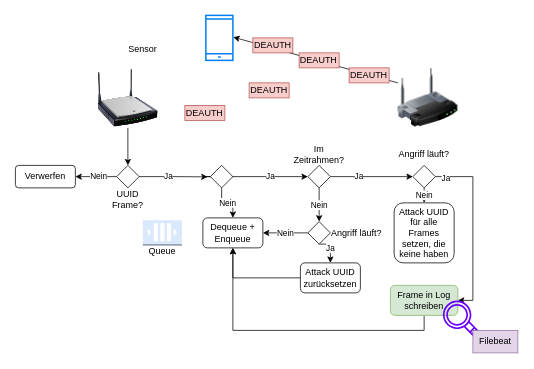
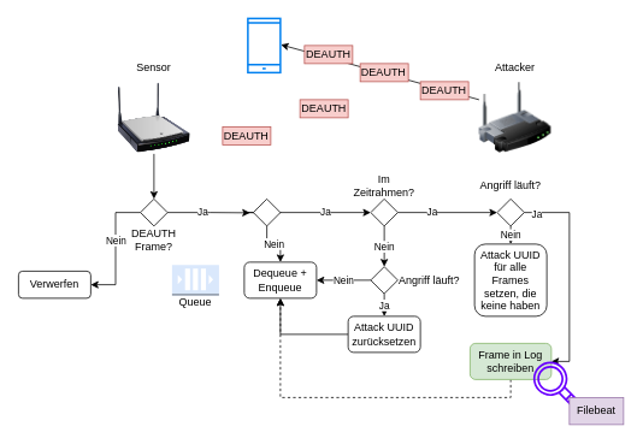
  <mxCell id="0" />
  <mxCell id="1" parent="0" />
  <mxCell id="2" style="edgeStyle=orthogonalEdgeStyle;rounded=0;orthogonalLoop=1;jettySize=auto;html=1;exitX=0.5;exitY=1;exitDx=0;exitDy=0;entryX=0.5;entryY=0;entryDx=0;entryDy=0;" parent="1" source="3" target="13" edge="1"><mxGeometry relative="1" as="geometry" /></mxCell>
  <mxCell id="3" value="" style="image;html=1;image=img/lib/clip_art/networking/Wireless_Router_N_128x128.png" parent="1" vertex="1"><mxGeometry x="130" y="90" width="80" height="80" as="geometry" /></mxCell>
  <mxCell id="4" style="rounded=0;orthogonalLoop=1;jettySize=auto;html=1;exitX=0;exitY=0.25;exitDx=0;exitDy=0;entryX=1.014;entryY=0.484;entryDx=0;entryDy=0;entryPerimeter=0;" parent="1" source="5" target="43" edge="1"><mxGeometry relative="1" as="geometry" /></mxCell>
  <mxCell id="5" value="" style="image;html=1;image=img/lib/clip_art/networking/Wireless_Router_128x128.png" parent="1" vertex="1"><mxGeometry x="530" y="90" width="80" height="80" as="geometry" /></mxCell>
  <mxCell id="6" value="DEAUTH" style="rounded=0;whiteSpace=wrap;html=1;fillColor=#f8cecc;strokeColor=#b85450;" parent="1" vertex="1"><mxGeometry x="465" y="90" width="53.33" height="20" as="geometry" /></mxCell>
  <mxCell id="7" value="DEAUTH" style="rounded=0;whiteSpace=wrap;html=1;fillColor=#f8cecc;strokeColor=#b85450;" parent="1" vertex="1"><mxGeometry x="398.34" y="70" width="53.33" height="20" as="geometry" /></mxCell>
  <mxCell id="8" value="DEAUTH" style="rounded=0;whiteSpace=wrap;html=1;fillColor=#f8cecc;strokeColor=#b85450;" parent="1" vertex="1"><mxGeometry x="336.67" y="50" width="53.33" height="20" as="geometry" /></mxCell>
- <mxCell id="9" value="Sensor" style="text;html=1;strokeColor=none;fillColor=none;align=center;verticalAlign=middle;whiteSpace=wrap;rounded=0;" parent="1" vertex="1"><mxGeometry x="160" y="50" width="60" height="30" as="geometry" /></mxCell>
+ <mxCell id="9" value="Sensor" style="text;html=1;strokeColor=none;fillColor=none;align=center;verticalAlign=middle;whiteSpace=wrap;rounded=0;" parent="1" vertex="1"><mxGeometry x="140" y="60" width="60" height="30" as="geometry" /></mxCell>
+ <mxCell id="10" value="Attacker" style="text;html=1;strokeColor=none;fillColor=none;align=center;verticalAlign=middle;whiteSpace=wrap;rounded=0;" parent="1" vertex="1"><mxGeometry x="540" y="60" width="60" height="30" as="geometry" /></mxCell>
  <mxCell id="11" value="Nein" style="edgeStyle=orthogonalEdgeStyle;rounded=0;orthogonalLoop=1;jettySize=auto;html=1;exitX=0;exitY=0.5;exitDx=0;exitDy=0;entryX=1;entryY=0.5;entryDx=0;entryDy=0;" parent="1" source="13" target="14" edge="1"><mxGeometry x="-0.143" relative="1" as="geometry"><mxPoint as="offset" /></mxGeometry></mxCell>
  <mxCell id="12" value="Ja" style="edgeStyle=orthogonalEdgeStyle;rounded=0;orthogonalLoop=1;jettySize=auto;html=1;exitX=1;exitY=0.5;exitDx=0;exitDy=0;entryX=-0.122;entryY=0.511;entryDx=0;entryDy=0;entryPerimeter=0;" parent="1" source="13" target="17" edge="1"><mxGeometry x="-0.143" relative="1" as="geometry"><mxPoint x="220" y="235" as="targetPoint" /><mxPoint as="offset" /></mxGeometry></mxCell>
  <mxCell id="13" value="" style="rhombus;" parent="1" vertex="1"><mxGeometry x="155" y="220" width="30" height="30" as="geometry" /></mxCell>
- <mxCell id="14" value="Verwerfen" style="rounded=1;whiteSpace=wrap;html=1;" parent="1" vertex="1"><mxGeometry x="20" y="220" width="80" height="30" as="geometry" /></mxCell>
+ <mxCell id="14" value="Verwerfen" style="rounded=1;whiteSpace=wrap;html=1;" parent="1" vertex="1"><mxGeometry x="20" y="300" width="80" height="30" as="geometry" /></mxCell>
  <mxCell id="15" value="Ja" style="edgeStyle=orthogonalEdgeStyle;rounded=0;orthogonalLoop=1;jettySize=auto;html=1;exitX=1;exitY=0.5;exitDx=0;exitDy=0;entryX=0;entryY=0.5;entryDx=0;entryDy=0;" parent="1" source="17" target="21" edge="1"><mxGeometry x="0.444" relative="1" as="geometry"><Array as="points"><mxPoint x="270" y="235" /><mxPoint x="270" y="235" /></Array><mxPoint as="offset" /></mxGeometry></mxCell>
  <mxCell id="16" value="Nein" style="edgeStyle=orthogonalEdgeStyle;rounded=0;orthogonalLoop=1;jettySize=auto;html=1;exitX=0.5;exitY=1;exitDx=0;exitDy=0;entryX=0.5;entryY=0;entryDx=0;entryDy=0;" parent="1" source="17" target="28" edge="1"><mxGeometry relative="1" as="geometry" /></mxCell>
  <mxCell id="17" value="" style="rhombus;" parent="1" vertex="1"><mxGeometry x="280" y="220" width="30" height="30" as="geometry" /></mxCell>
  <mxCell id="18" style="edgeStyle=orthogonalEdgeStyle;rounded=0;orthogonalLoop=1;jettySize=auto;html=1;exitX=1;exitY=0.5;exitDx=0;exitDy=0;entryX=0;entryY=0.5;entryDx=0;entryDy=0;" parent="1" source="21" target="26" edge="1"><mxGeometry relative="1" as="geometry" /></mxCell>
  <mxCell id="19" value="Ja" style="edgeLabel;html=1;align=center;verticalAlign=middle;resizable=0;points=[];" parent="18" vertex="1" connectable="0"><mxGeometry x="-0.332" y="2" relative="1" as="geometry"><mxPoint as="offset" /></mxGeometry></mxCell>
  <mxCell id="20" value="Nein" style="edgeStyle=orthogonalEdgeStyle;rounded=0;orthogonalLoop=1;jettySize=auto;html=1;exitX=0.5;exitY=1;exitDx=0;exitDy=0;entryX=0.5;entryY=0;entryDx=0;entryDy=0;" parent="1" source="21" target="33" edge="1"><mxGeometry relative="1" as="geometry" /></mxCell>
  <mxCell id="21" value="" style="rhombus;" parent="1" vertex="1"><mxGeometry x="410" y="220" width="30" height="30" as="geometry" /></mxCell>
  <mxCell id="22" value="Im Zeitrahmen?" style="text;html=1;strokeColor=none;fillColor=none;align=center;verticalAlign=middle;whiteSpace=wrap;rounded=0;" parent="1" vertex="1"><mxGeometry x="390" y="190" width="70" height="30" as="geometry" /></mxCell>
  <mxCell id="23" value="Nein" style="edgeStyle=orthogonalEdgeStyle;rounded=0;orthogonalLoop=1;jettySize=auto;html=1;exitX=0.5;exitY=1;exitDx=0;exitDy=0;entryX=0.5;entryY=0;entryDx=0;entryDy=0;" parent="1" source="26" target="37" edge="1"><mxGeometry relative="1" as="geometry" /></mxCell>
  <mxCell id="24" style="edgeStyle=orthogonalEdgeStyle;rounded=0;orthogonalLoop=1;jettySize=auto;html=1;exitX=1;exitY=0.5;exitDx=0;exitDy=0;entryX=1;entryY=0.5;entryDx=0;entryDy=0;" parent="1" source="26" target="39" edge="1"><mxGeometry relative="1" as="geometry" /></mxCell>
  <mxCell id="25" value="Ja" style="edgeLabel;html=1;align=center;verticalAlign=middle;resizable=0;points=[];" parent="24" vertex="1" connectable="0"><mxGeometry x="-0.886" y="-1" relative="1" as="geometry"><mxPoint as="offset" /></mxGeometry></mxCell>
  <mxCell id="26" value="" style="rhombus;" parent="1" vertex="1"><mxGeometry x="550" y="220" width="30" height="30" as="geometry" /></mxCell>
  <mxCell id="27" value="Angriff läuft?" style="text;html=1;strokeColor=none;fillColor=none;align=center;verticalAlign=middle;whiteSpace=wrap;rounded=0;" parent="1" vertex="1"><mxGeometry x="530" y="190" width="70" height="30" as="geometry" /></mxCell>
  <mxCell id="28" value="Dequeue + Enqueue" style="rounded=1;whiteSpace=wrap;html=1;" parent="1" vertex="1"><mxGeometry x="270" y="290" width="80" height="40" as="geometry" /></mxCell>
  <mxCell id="29" value="" style="outlineConnect=0;dashed=0;verticalLabelPosition=bottom;verticalAlign=top;align=center;html=1;shape=mxgraph.aws3.queue;fillColor=#dae8fc;strokeColor=#6c8ebf;" parent="1" vertex="1"><mxGeometry x="190" y="293" width="52.06" height="34" as="geometry" /></mxCell>
  <mxCell id="30" value="Queue" style="text;html=1;strokeColor=none;fillColor=none;align=center;verticalAlign=middle;whiteSpace=wrap;rounded=0;" parent="1" vertex="1"><mxGeometry x="186.03" y="320" width="60" height="30" as="geometry" /></mxCell>
  <mxCell id="31" value="Nein" style="edgeStyle=orthogonalEdgeStyle;rounded=0;orthogonalLoop=1;jettySize=auto;html=1;exitX=0;exitY=0.5;exitDx=0;exitDy=0;" parent="1" source="33" target="28" edge="1"><mxGeometry relative="1" as="geometry" /></mxCell>
  <mxCell id="32" value="Ja" style="edgeStyle=orthogonalEdgeStyle;rounded=0;orthogonalLoop=1;jettySize=auto;html=1;exitX=0.5;exitY=1;exitDx=0;exitDy=0;entryX=0.5;entryY=0;entryDx=0;entryDy=0;" parent="1" source="33" target="36" edge="1"><mxGeometry relative="1" as="geometry" /></mxCell>
  <mxCell id="33" value="" style="rhombus;" parent="1" vertex="1"><mxGeometry x="410" y="295" width="30" height="30" as="geometry" /></mxCell>
  <mxCell id="34" value="Angriff läuft?" style="text;html=1;strokeColor=none;fillColor=none;align=center;verticalAlign=middle;whiteSpace=wrap;rounded=0;" parent="1" vertex="1"><mxGeometry x="440" y="295" width="70" height="30" as="geometry" /></mxCell>
  <mxCell id="35" style="edgeStyle=orthogonalEdgeStyle;rounded=0;orthogonalLoop=1;jettySize=auto;html=1;exitX=0;exitY=0.5;exitDx=0;exitDy=0;entryX=0.5;entryY=1;entryDx=0;entryDy=0;" parent="1" source="36" target="28" edge="1"><mxGeometry relative="1" as="geometry" /></mxCell>
- <mxCell id="36" value="Attack UUID zurücksetzen" style="rounded=1;whiteSpace=wrap;html=1;" parent="1" vertex="1"><mxGeometry x="400" y="350" width="80" height="40" as="geometry" /></mxCell>
+ <mxCell id="36" value="Attack UUID zurücksetzen" style="rounded=1;whiteSpace=wrap;html=1;" parent="1" vertex="1"><mxGeometry x="385" y="350" width="80" height="40" as="geometry" /></mxCell>
  <mxCell id="37" value="Attack UUID für alle Frames setzen, die keine haben" style="rounded=1;whiteSpace=wrap;html=1;" parent="1" vertex="1"><mxGeometry x="525" y="270" width="80" height="80" as="geometry" /></mxCell>
- <mxCell id="38" style="edgeStyle=orthogonalEdgeStyle;rounded=0;orthogonalLoop=1;jettySize=auto;html=1;exitX=0.5;exitY=1;exitDx=0;exitDy=0;entryX=0.5;entryY=1;entryDx=0;entryDy=0;" parent="1" source="39" target="28" edge="1"><mxGeometry relative="1" as="geometry" /></mxCell>
+ <mxCell id="38" style="edgeStyle=orthogonalEdgeStyle;rounded=0;orthogonalLoop=1;jettySize=auto;html=1;exitX=0.5;exitY=1;exitDx=0;exitDy=0;entryX=0.5;entryY=1;entryDx=0;entryDy=0;dashed=1;" parent="1" source="39" target="28" edge="1"><mxGeometry relative="1" as="geometry" /></mxCell>
  <mxCell id="39" value="Frame in Log schreiben" style="rounded=1;whiteSpace=wrap;html=1;fillColor=#d5e8d4;strokeColor=#82b366;" parent="1" vertex="1"><mxGeometry x="520" y="380" width="90" height="40" as="geometry" /></mxCell>
  <mxCell id="40" value="" style="outlineConnect=0;dashed=0;verticalLabelPosition=bottom;verticalAlign=top;align=center;html=1;fontSize=12;fontStyle=0;aspect=fixed;pointerEvents=1;shape=mxgraph.aws4.magnifying_glass;shadow=0;strokeWidth=1;fillColor=#6a00ff;fontColor=#ffffff;strokeColor=#3700CC;" parent="1" vertex="1"><mxGeometry x="590" y="400" width="50" height="50" as="geometry" /></mxCell>
  <mxCell id="41" value="Filebeat" style="rounded=0;whiteSpace=wrap;html=1;fillColor=#e1d5e7;strokeColor=#9673a6;" parent="1" vertex="1"><mxGeometry x="630" y="440" width="60" height="30" as="geometry" /></mxCell>
- <mxCell id="42" value="UUID Frame?" style="text;html=1;strokeColor=none;fillColor=none;align=center;verticalAlign=middle;whiteSpace=wrap;rounded=0;" parent="1" vertex="1"><mxGeometry x="135" y="250" width="70" height="30" as="geometry" /></mxCell>
+ <mxCell id="42" value="DEAUTH Frame?" style="text;html=1;strokeColor=none;fillColor=none;align=center;verticalAlign=middle;whiteSpace=wrap;rounded=0;" parent="1" vertex="1"><mxGeometry x="135" y="250" width="70" height="30" as="geometry" /></mxCell>
  <mxCell id="43" value="" style="html=1;verticalLabelPosition=bottom;align=center;labelBackgroundColor=#ffffff;verticalAlign=top;strokeWidth=2;strokeColor=#0080F0;shadow=0;dashed=0;shape=mxgraph.ios7.icons.smartphone;" parent="1" vertex="1"><mxGeometry x="274" y="20" width="36" height="60" as="geometry" /></mxCell>
  <mxCell id="44" value="DEAUTH" style="rounded=0;whiteSpace=wrap;html=1;fillColor=#f8cecc;strokeColor=#b85450;" parent="1" vertex="1"><mxGeometry x="331.67" y="110" width="53.33" height="20" as="geometry" /></mxCell>
  <mxCell id="45" value="DEAUTH" style="rounded=0;whiteSpace=wrap;html=1;fillColor=#f8cecc;strokeColor=#b85450;" parent="1" vertex="1"><mxGeometry x="246.03" y="140" width="53.33" height="20" as="geometry" /></mxCell>
